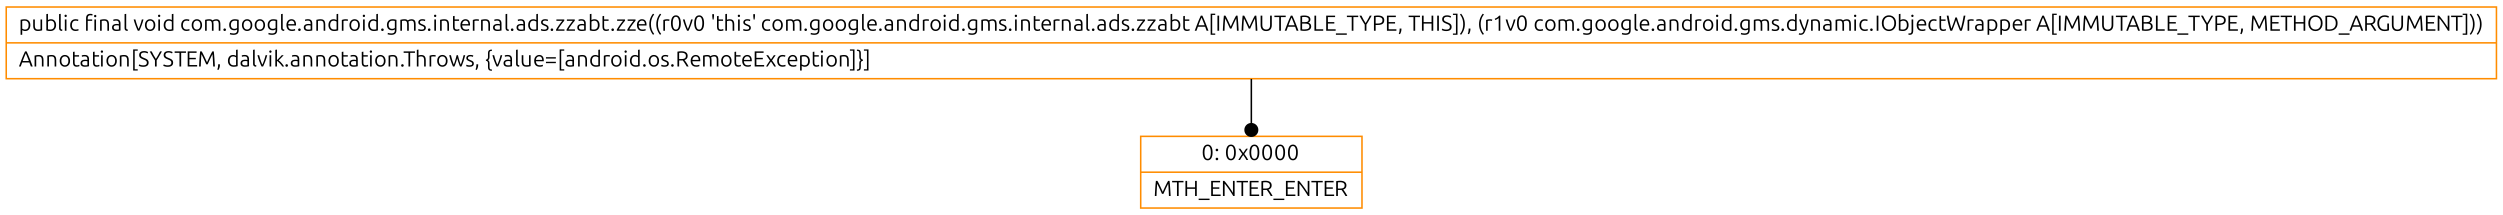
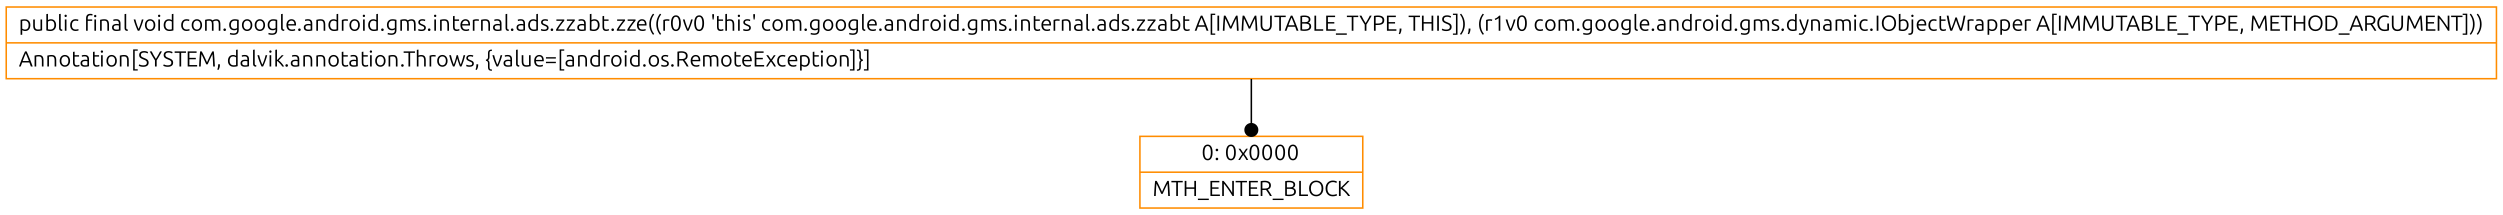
  digraph {
    fontname=Ubuntu
    node [color=darkorange shape=record fontname=Ubuntu]
-   n1 [label="{0\:\ 0x0000|MTH_ENTER_ENTER\l}"]
+   n1 [label="{0\:\ 0x0000|MTH_ENTER_BLOCK\l}"]
    n2 [label="{public final void com.google.android.gms.internal.ads.zzabt.zze((r0v0 'this' com.google.android.gms.internal.ads.zzabt A[IMMUTABLE_TYPE, THIS]), (r1v0 com.google.android.gms.dynamic.IObjectWrapper A[IMMUTABLE_TYPE, METHOD_ARGUMENT]))  | Annotation[SYSTEM, dalvik.annotation.Throws, \{value=[android.os.RemoteException]\}]\l}"]
    subgraph cluster_1 {
      label="R(0)"
    }
    n2 -> n1 [arrowhead=dot fontname=Ubuntu]
  }
